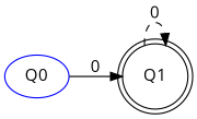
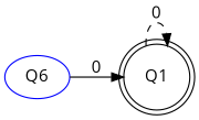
  digraph {
    rankdir=LR
    fontname="Open Sans"
    node [fontname="Open Sans"]
    edge [fontname="Open Sans"]
-   Q0 [color=blue]
+   Q0 [color=blue label=Q6]
    Q1 [shape=doublecircle]
    Q0 -> Q1 [label=0 style=solid]
    Q1 -> Q1 [label=0 style=dashed]
  }
